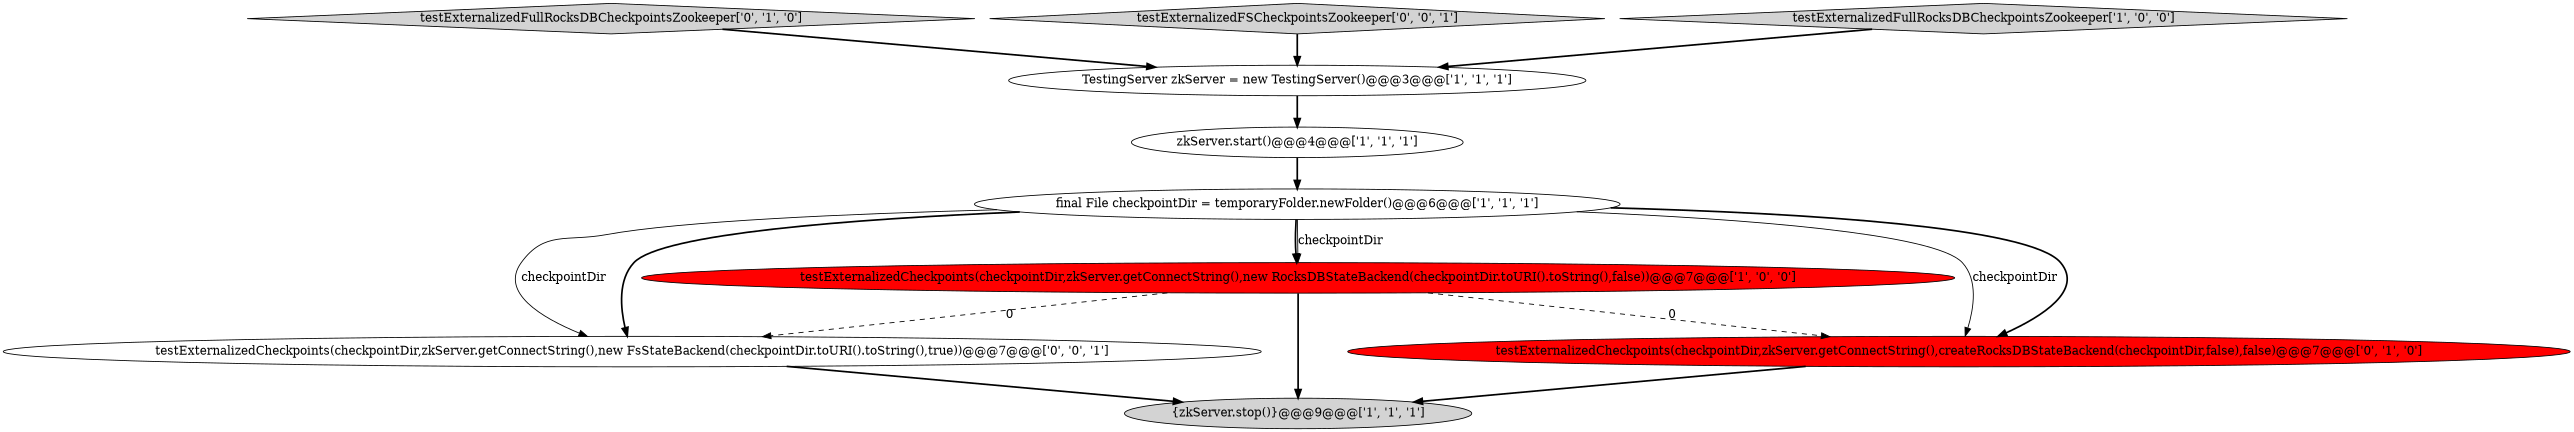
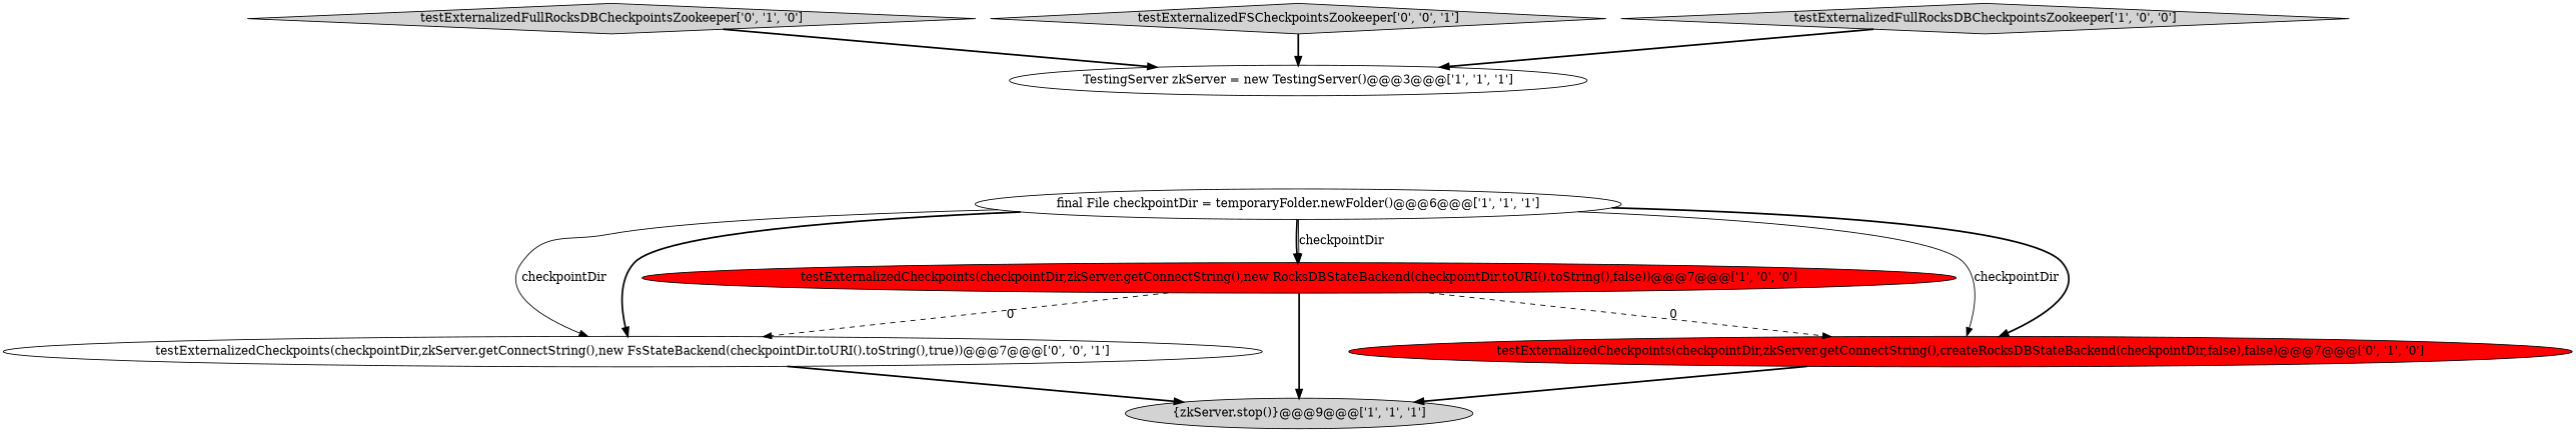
  digraph {
    node [fillcolor=white shape=ellipse style=filled]
    edge [style=bold]
    n1 [label="final File checkpointDir = temporaryFolder.newFolder()@@@6@@@['1', '1', '1']"]
    n2 [label="testExternalizedCheckpoints(checkpointDir,zkServer.getConnectString(),new FsStateBackend(checkpointDir.toURI().toString(),true))@@@7@@@['0', '0', '1']"]
    n3 [fillcolor=red label="testExternalizedCheckpoints(checkpointDir,zkServer.getConnectString(),new RocksDBStateBackend(checkpointDir.toURI().toString(),false))@@@7@@@['1', '0', '0']"]
    n4 [fillcolor=red label="testExternalizedCheckpoints(checkpointDir,zkServer.getConnectString(),createRocksDBStateBackend(checkpointDir,false),false)@@@7@@@['0', '1', '0']"]
    n5 [fillcolor=lightgray label="{zkServer.stop()}@@@9@@@['1', '1', '1']"]
    n6 [label="TestingServer zkServer = new TestingServer()@@@3@@@['1', '1', '1']"]
-   n7 [label="zkServer.start()@@@4@@@['1', '1', '1']"]
    n8 [fillcolor=lightgray label="testExternalizedFullRocksDBCheckpointsZookeeper['0', '1', '0']" shape=diamond]
    n9 [fillcolor=lightgray label="testExternalizedFSCheckpointsZookeeper['0', '0', '1']" shape=diamond]
    n10 [fillcolor=lightgray label="testExternalizedFullRocksDBCheckpointsZookeeper['1', '0', '0']" shape=diamond]
    n1 -> n2 [label=checkpointDir style=solid]
    n1 -> n2
    n1 -> n3
    n1 -> n3 [label=checkpointDir style=solid]
    n1 -> n4 [label=checkpointDir style=solid]
    n1 -> n4
    n2 -> n5
    n3 -> n2 [label=0 style=dashed]
    n3 -> n4 [label=0 style=dashed]
    n3 -> n5
    n4 -> n5
-   n6 -> n7
-   n7 -> n1
    n8 -> n6
    n9 -> n6
    n10 -> n6
  }
